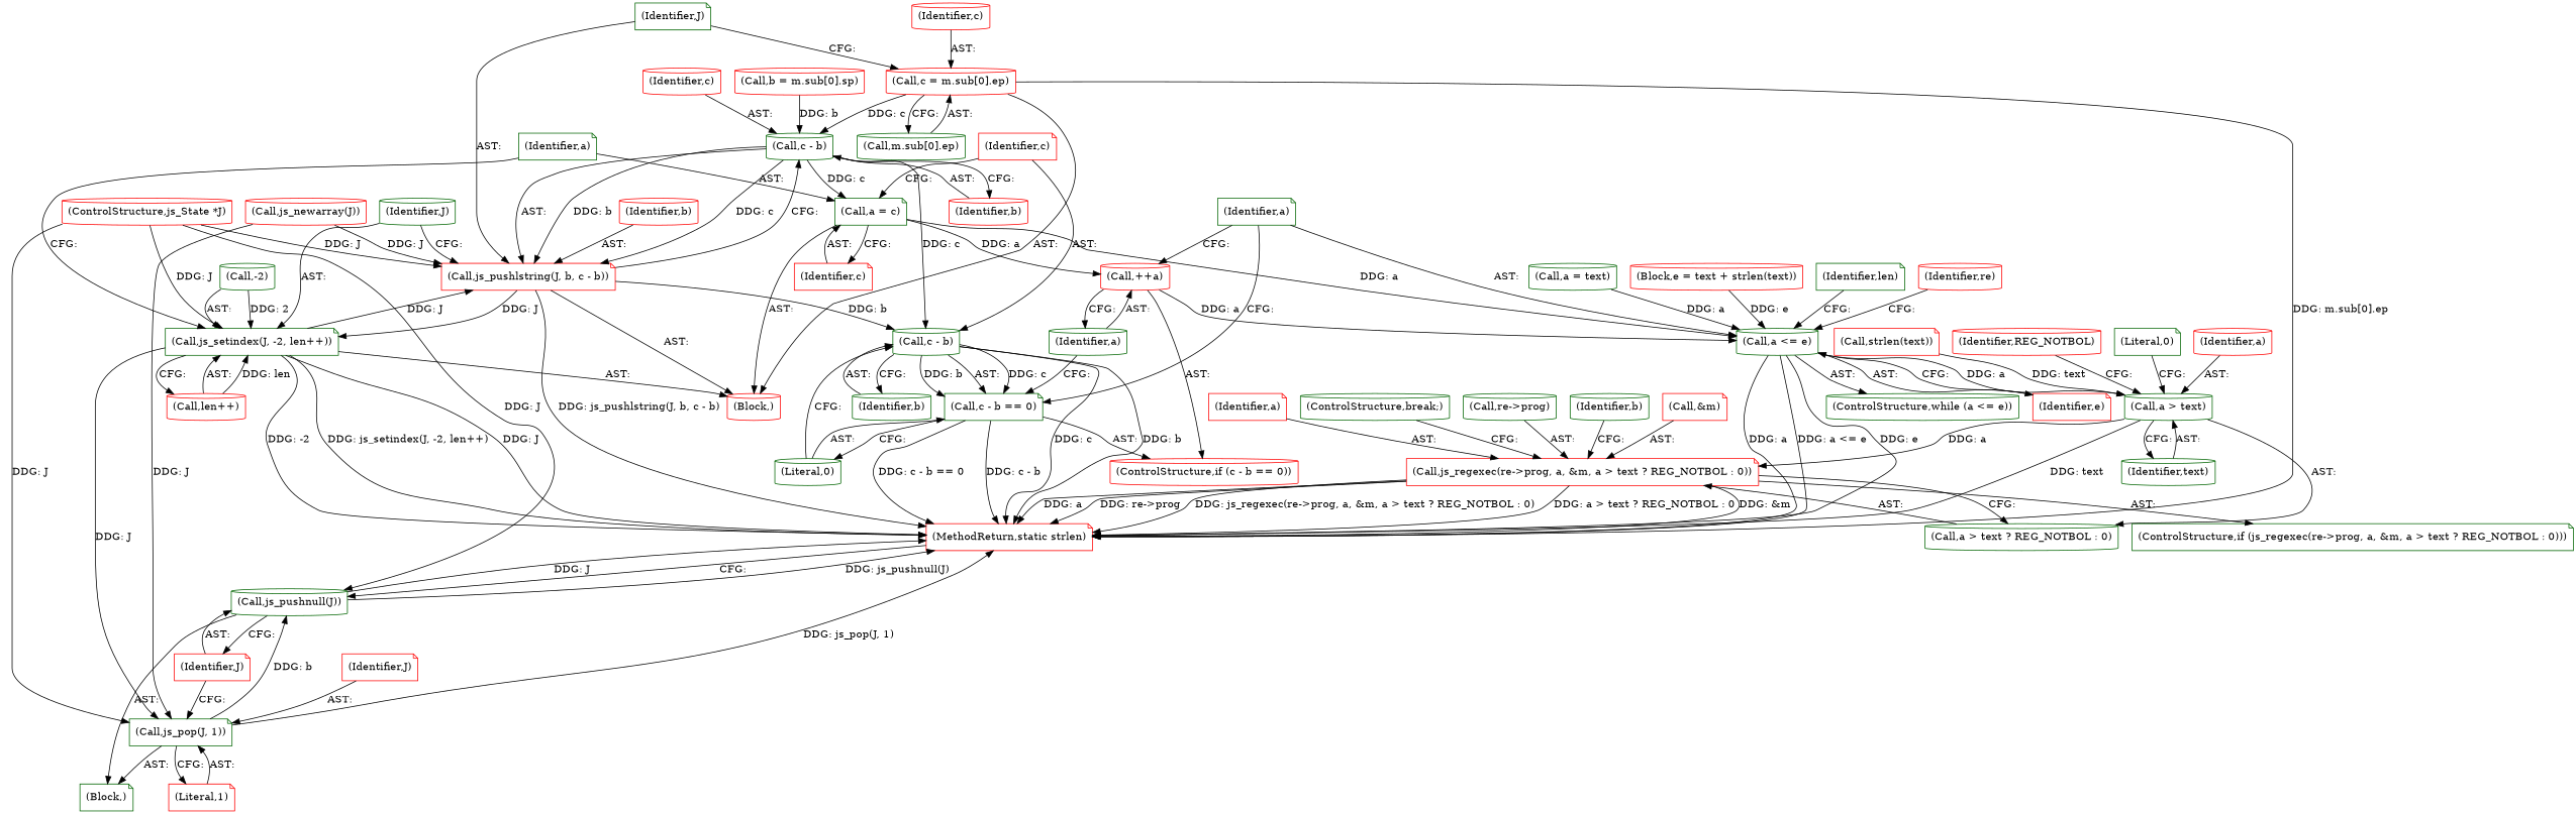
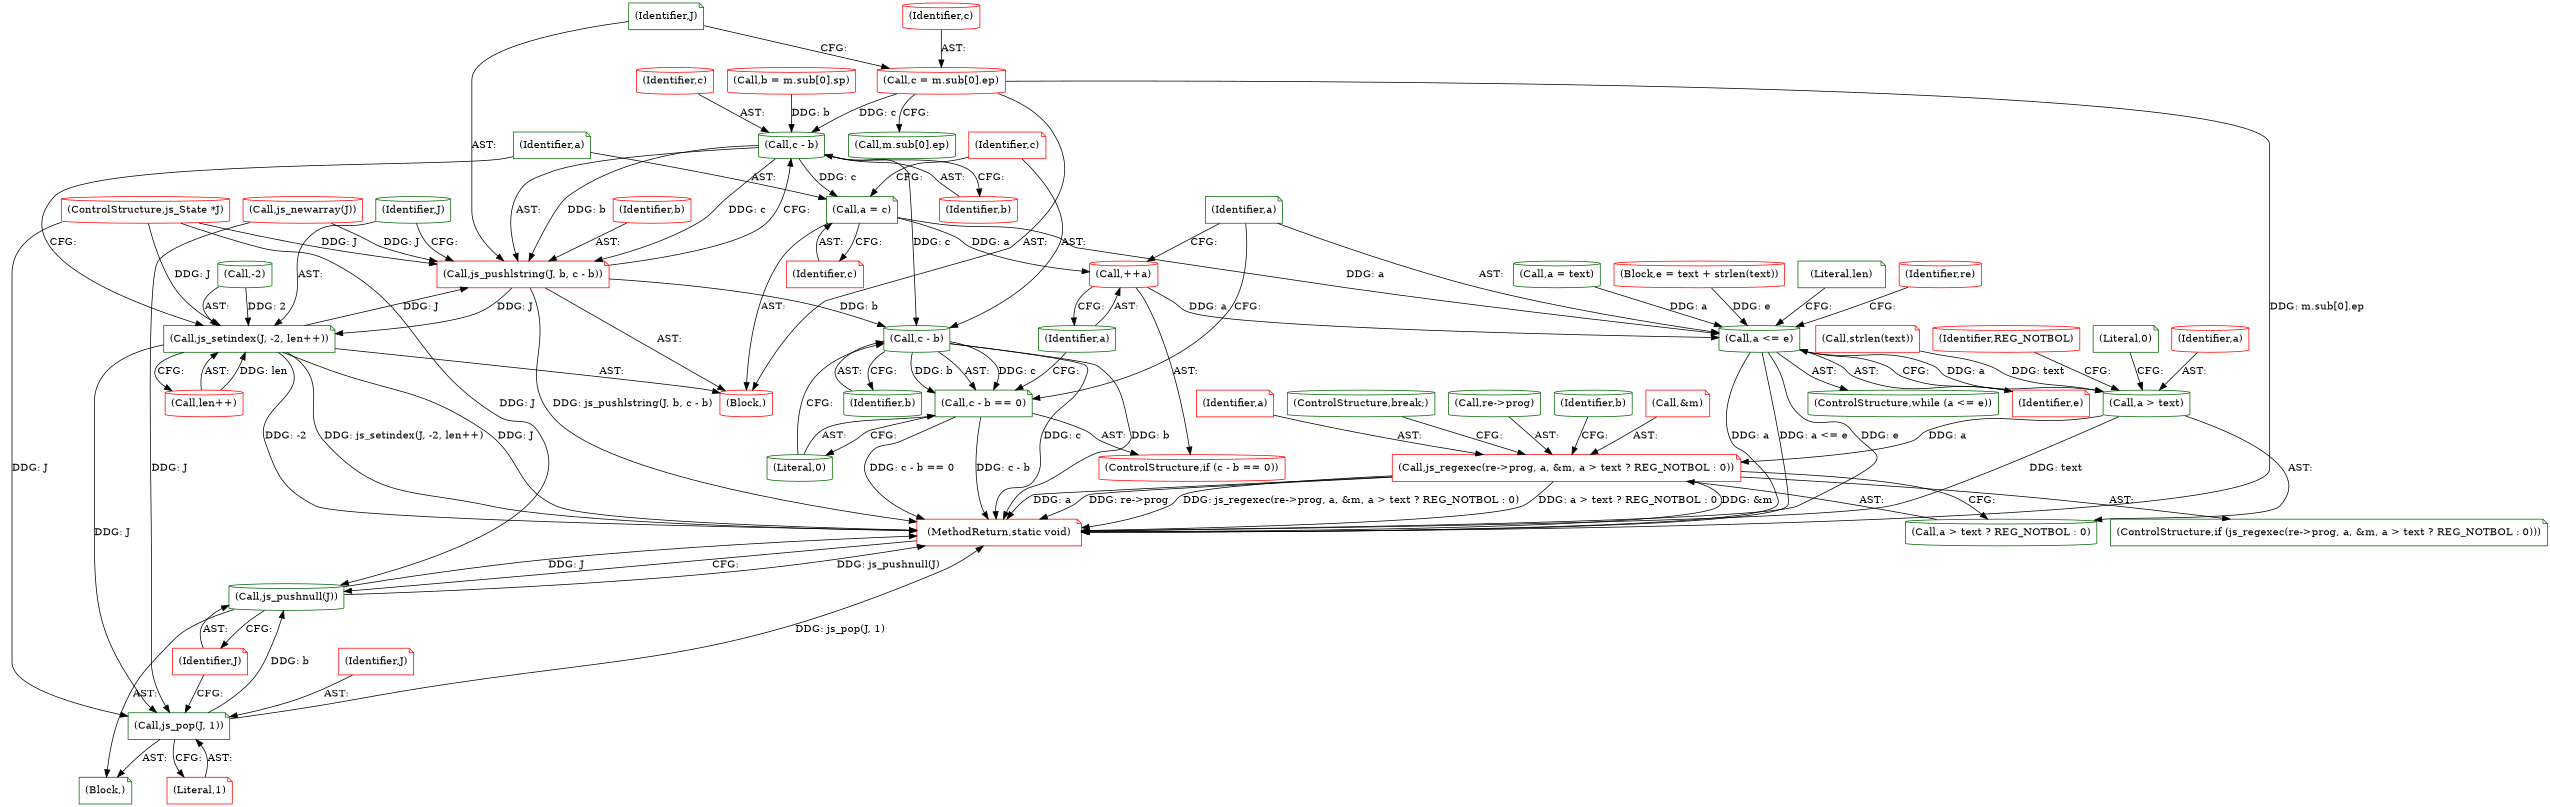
  digraph {
    node [color=darkgreen shape=cylinder]
    n1 [color=red label="(Call,c = m.sub[0].ep)"]
    n2 [label="(Call,c - b)"]
    n3 [color=red label="(Block,)"]
-   n4 [color=red label="(MethodReturn,static strlen)" shape=note]
+   n4 [color=red label="(MethodReturn,static void)" shape=note]
    n5 [label="(Call,m.sub[0].ep)"]
    n6 [color=red label="(Call,js_pushlstring(J, b, c - b))" shape=note]
    n7 [label="(Call,c - b)"]
    n8 [label="(Call,a = c)" shape=note]
    n9 [color=red label="(Identifier,b)"]
    n10 [label="(Call,js_pushnull(J))"]
    n11 [label="(Call,js_setindex(J, -2, len++))" shape=note]
    n12 [label="(Call,c - b == 0)" shape=note]
    n13 [label="(Identifier,b)"]
    n14 [label="(Call,a <= e)"]
    n15 [color=red label="(Call,++a)"]
    n16 [color=red label="(Identifier,c)" shape=note]
    n17 [label="(Call,js_pop(J, 1))" shape=note]
    n18 [color=red label="(Call,len++)"]
    n19 [label="(Block,)" shape=note]
    n20 [color=red label="(Literal,1)" shape=note]
    n21 [color=red label="(Identifier,J)" shape=note]
    n22 [color=red label="(ControlStructure,if (c - b == 0))"]
    n23 [label="(Literal,0)"]
    n24 [label="(Call,a > text)"]
    n25 [label="(ControlStructure,while (a <= e))"]
    n26 [color=red label="(Identifier,e)" shape=note]
    n27 [label="(Identifier,a)"]
    n28 [color=red label="(Call,js_regexec(re->prog, a, &m, a > text ? REG_NOTBOL : 0))" shape=note]
    n29 [label="(Call,a > text ? REG_NOTBOL : 0)"]
-   n30 [label="(Identifier,text)"]
    n31 [label="(ControlStructure,if (js_regexec(re->prog, a, &m, a > text ? REG_NOTBOL : 0)))" shape=note]
    n32 [label="(Identifier,a)" shape=note]
    n33 [label="(Call,a = text)"]
    n34 [label="(Call,-2)"]
    n35 [color=red label="(Identifier,c)" shape=note]
    n36 [color=red label="(Identifier,c)"]
    n37 [color=red label="(Call,strlen(text))" shape=note]
    n38 [label="(Identifier,b)"]
    n39 [color=red label="(ControlStructure,js_State *J)"]
    n40 [color=red label="(Identifier,REG_NOTBOL)"]
    n41 [color=red label="(Call,js_newarray(J))"]
    n42 [color=red label="(Block,e = text + strlen(text))"]
    n43 [label="(Literal,0)" shape=note]
    n44 [color=red label="(Identifier,b)"]
    n45 [color=red label="(Call,&m)" shape=note]
    n46 [color=red label="(Identifier,J)" shape=note]
    n47 [color=red label="(Identifier,a)" shape=note]
    n48 [label="(Identifier,J)"]
-   n49 [label="(Identifier,len)" shape=note]
+   n49 [label="(Literal,len)" shape=note]
    n50 [label="(ControlStructure,break;)"]
    n51 [color=red label="(Identifier,re)"]
    n52 [color=red label="(Identifier,a)"]
    n53 [label="(Identifier,a)" shape=note]
    n54 [color=red label="(Identifier,c)"]
    n55 [color=red label="(Call,b = m.sub[0].sp)"]
    n56 [label="(Identifier,J)" shape=note]
    n57 [label="(Call,re->prog)"]
    n1 -> n2 [label="DDG: c"]
    n1 -> n3 [label="AST: "]
    n1 -> n4 [label="DDG: m.sub[0].ep"]
    n1 -> n5 [label="CFG: "]
    n2 -> n6 [label="AST: "]
    n2 -> n6 [label="DDG: b"]
    n2 -> n6 [label="DDG: c"]
    n2 -> n7 [label="DDG: c"]
    n2 -> n8 [label="DDG: c"]
    n2 -> n9 [label="CFG: "]
    n4 -> n10 [label="CFG: "]
-   n5 -> n1 [label="AST: "]
    n6 -> n2 [label="CFG: "]
    n6 -> n3 [label="AST: "]
    n6 -> n4 [label="DDG: js_pushlstring(J, b, c - b)"]
    n6 -> n7 [label="DDG: b"]
    n6 -> n11 [label="DDG: J"]
    n7 -> n4 [label="DDG: c"]
    n7 -> n4 [label="DDG: b"]
    n7 -> n12 [label="AST: "]
    n7 -> n12 [label="DDG: c"]
    n7 -> n12 [label="DDG: b"]
    n7 -> n13 [label="CFG: "]
    n8 -> n3 [label="AST: "]
    n8 -> n14 [label="DDG: a"]
    n8 -> n15 [label="DDG: a"]
    n8 -> n16 [label="CFG: "]
    n9 -> n2 [label="AST: "]
    n10 -> n4 [label="DDG: js_pushnull(J)"]
    n10 -> n4 [label="DDG: J"]
    n10 -> n19 [label="AST: "]
    n10 -> n21 [label="CFG: "]
    n11 -> n3 [label="AST: "]
    n11 -> n4 [label="DDG: -2"]
    n11 -> n4 [label="DDG: js_setindex(J, -2, len++)"]
    n11 -> n4 [label="DDG: J"]
    n11 -> n6 [label="DDG: J"]
    n11 -> n17 [label="DDG: J"]
    n11 -> n18 [label="CFG: "]
    n12 -> n4 [label="DDG: c - b == 0"]
    n12 -> n4 [label="DDG: c - b"]
    n12 -> n22 [label="AST: "]
    n12 -> n23 [label="CFG: "]
    n13 -> n7 [label="AST: "]
    n14 -> n4 [label="DDG: a"]
    n14 -> n4 [label="DDG: a <= e"]
    n14 -> n4 [label="DDG: e"]
    n14 -> n24 [label="DDG: a"]
    n14 -> n25 [label="AST: "]
    n14 -> n26 [label="CFG: "]
    n15 -> n14 [label="DDG: a"]
    n15 -> n22 [label="AST: "]
    n15 -> n27 [label="CFG: "]
    n16 -> n8 [label="AST: "]
    n17 -> n4 [label="DDG: js_pop(J, 1)"]
    n17 -> n10 [label="DDG: b"]
    n17 -> n19 [label="AST: "]
    n17 -> n20 [label="CFG: "]
    n18 -> n11 [label="AST: "]
    n18 -> n11 [label="DDG: len"]
    n20 -> n17 [label="AST: "]
    n21 -> n10 [label="AST: "]
    n21 -> n17 [label="CFG: "]
    n23 -> n7 [label="CFG: "]
    n23 -> n12 [label="AST: "]
    n24 -> n4 [label="DDG: text"]
    n24 -> n28 [label="DDG: a"]
    n24 -> n29 [label="AST: "]
-   n24 -> n30 [label="CFG: "]
    n26 -> n14 [label="AST: "]
    n27 -> n12 [label="CFG: "]
    n27 -> n15 [label="AST: "]
    n28 -> n4 [label="DDG: a > text ? REG_NOTBOL : 0"]
    n28 -> n4 [label="DDG: &m"]
    n28 -> n4 [label="DDG: a"]
    n28 -> n4 [label="DDG: re->prog"]
    n28 -> n4 [label="DDG: js_regexec(re->prog, a, &m, a > text ? REG_NOTBOL : 0)"]
    n28 -> n29 [label="CFG: "]
    n28 -> n31 [label="AST: "]
    n29 -> n28 [label="AST: "]
-   n30 -> n24 [label="AST: "]
    n32 -> n12 [label="CFG: "]
    n32 -> n14 [label="AST: "]
    n32 -> n15 [label="CFG: "]
    n33 -> n14 [label="DDG: a"]
    n34 -> n11 [label="AST: "]
    n34 -> n11 [label="DDG: 2"]
    n35 -> n7 [label="AST: "]
    n35 -> n8 [label="CFG: "]
    n36 -> n2 [label="AST: "]
    n37 -> n24 [label="DDG: text"]
    n38 -> n28 [label="CFG: "]
    n39 -> n6 [label="DDG: J"]
    n39 -> n10 [label="DDG: J"]
    n39 -> n11 [label="DDG: J"]
    n39 -> n17 [label="DDG: J"]
    n40 -> n24 [label="CFG: "]
    n41 -> n6 [label="DDG: J"]
    n41 -> n17 [label="DDG: J"]
    n42 -> n14 [label="DDG: e"]
    n43 -> n24 [label="CFG: "]
    n44 -> n6 [label="AST: "]
    n45 -> n28 [label="AST: "]
    n46 -> n17 [label="AST: "]
    n47 -> n28 [label="AST: "]
    n48 -> n6 [label="CFG: "]
    n48 -> n11 [label="AST: "]
    n49 -> n14 [label="CFG: "]
    n50 -> n28 [label="CFG: "]
    n51 -> n14 [label="CFG: "]
    n52 -> n24 [label="AST: "]
    n53 -> n8 [label="AST: "]
    n53 -> n11 [label="CFG: "]
    n54 -> n1 [label="AST: "]
    n55 -> n2 [label="DDG: b"]
    n56 -> n1 [label="CFG: "]
    n56 -> n6 [label="AST: "]
    n57 -> n28 [label="AST: "]
  }
